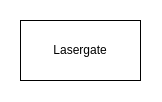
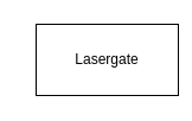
  <mxCell id="0" />
  <mxCell id="1" parent="0" />
- <mxCell id="2" value="Lasergate" style="rounded=0;whiteSpace=wrap;html=1;" vertex="1" parent="1"><mxGeometry x="20" y="20" width="120" height="60" as="geometry" /></mxCell>
+ <mxCell id="2" value="Lasergate" style="rounded=0;whiteSpace=wrap;html=1;" vertex="1" parent="1"><mxGeometry x="30" y="20" width="120" height="60" as="geometry" /></mxCell>
